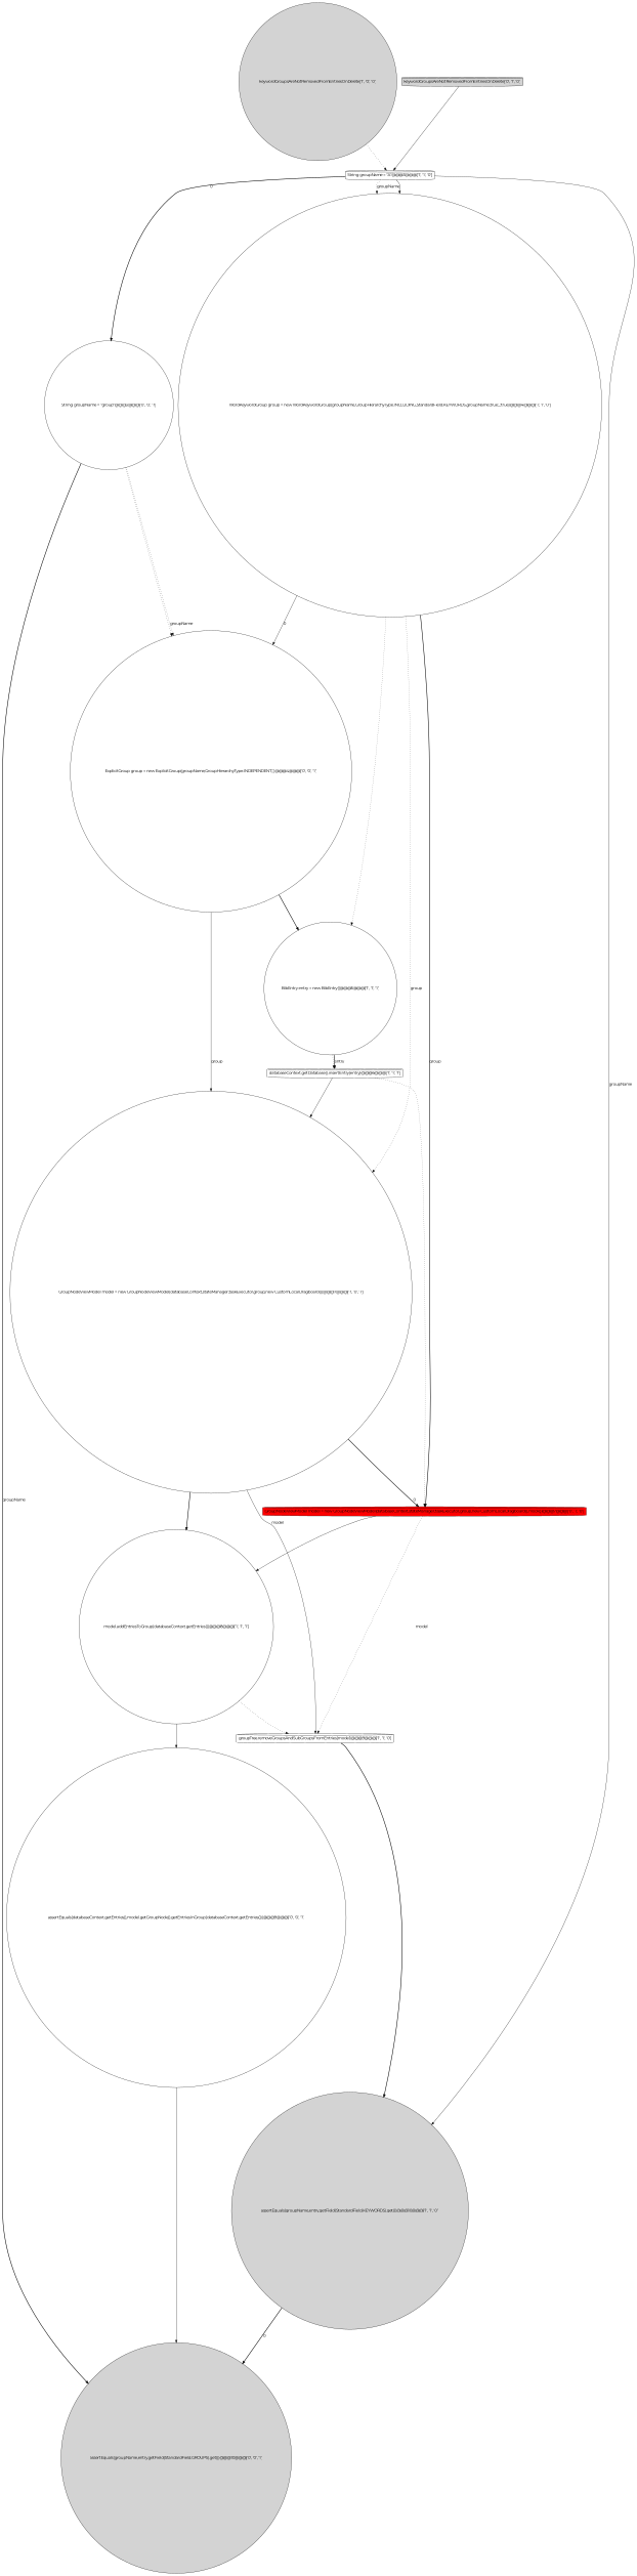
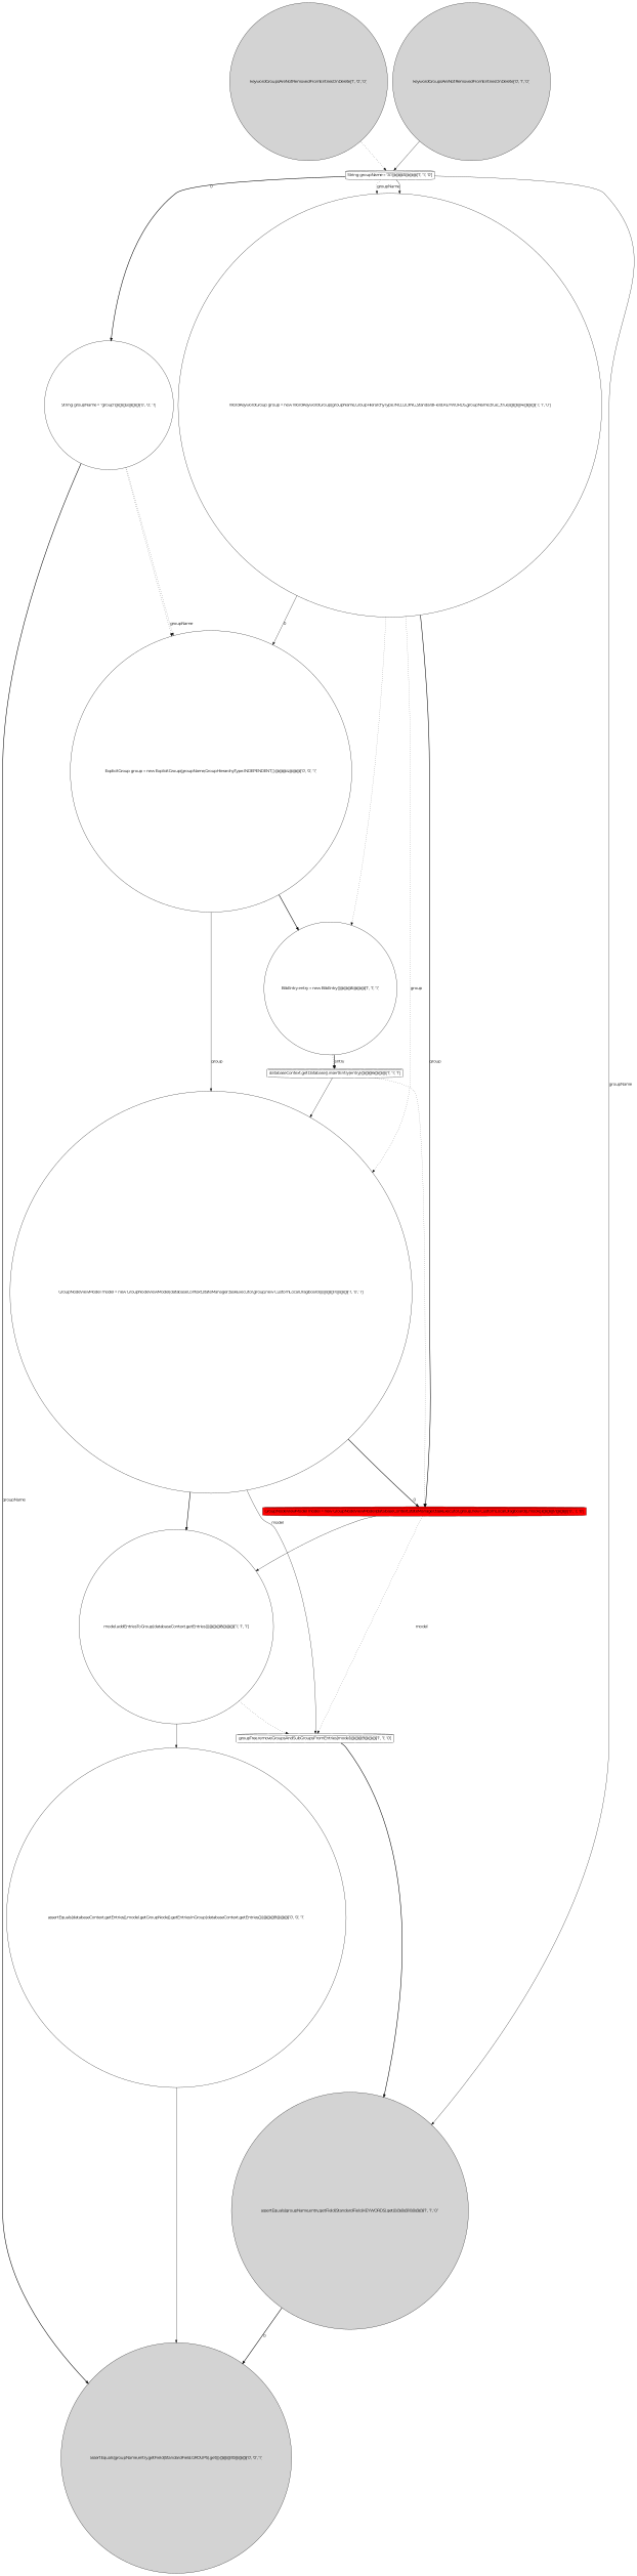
  digraph {
    fontname=Montserrat
    node [fillcolor=white fontname=Montserrat shape=circle style=filled]
    edge [fontname=Montserrat style=dotted]
    n1 [fillcolor=red label="GroupNodeViewModel model = new GroupNodeViewModel(databaseContext,stateManager,taskExecutor,group,new CustomLocalDragboard(),mock())@@@7@@@['0', '1', '0']" shape=cylinder]
    n2 [label="groupTree.removeGroupsAndSubGroupsFromEntries(model)@@@9@@@['1', '1', '0']" shape=cylinder]
    n3 [label="model.addEntriesToGroup(databaseContext.getEntries())@@@8@@@['1', '1', '1']"]
    n4 [fillcolor=lightgray label="assertEquals(groupName,entry.getField(StandardField.KEYWORDS).get())@@@10@@@['1', '1', '0']"]
    n5 [label="assertEquals(databaseContext.getEntries(),model.getGroupNode().getEntriesInGroup(databaseContext.getEntries()))@@@9@@@['0', '0', '1']"]
    n6 [label="String groupName = \"group\"@@@3@@@['0', '0', '1']"]
    n7 [label="ExplicitGroup group = new ExplicitGroup(groupName,GroupHierarchyType.INDEPENDENT,',')@@@4@@@['0', '0', '1']"]
    n8 [fillcolor=lightgray label="assertEquals(groupName,entry.getField(StandardField.GROUPS).get())@@@10@@@['0', '0', '1']"]
    n9 [label="BibEntry entry = new BibEntry()@@@5@@@['1', '1', '1']"]
    n10 [label="GroupNodeViewModel model = new GroupNodeViewModel(databaseContext,stateManager,taskExecutor,group,new CustomLocalDragboard())@@@7@@@['1', '0', '1']"]
    n11 [label="WordKeywordGroup group = new WordKeywordGroup(groupName,GroupHierarchyType.INCLUDING,StandardField.KEYWORDS,groupName,true,',',true)@@@4@@@['1', '1', '0']"]
    n12 [label="databaseContext.getDatabase().insertEntry(entry)@@@6@@@['1', '1', '1']" shape=cylinder]
    n13 [fillcolor=lightgray label="keywordGroupsAreNotRemovedFromEntriesOnDelete['1', '0', '0']"]
    n14 [label="String groupName = \"A\"@@@3@@@['1', '1', '0']" shape=cylinder]
-   n15 [fillcolor=lightgray label="keywordGroupsAreNotRemovedFromEntriesOnDelete['0', '1', '0']" shape=cylinder]
+   n15 [fillcolor=lightgray label="keywordGroupsAreNotRemovedFromEntriesOnDelete['0', '1', '0']"]
    n1 -> n2 [label=model]
    n1 -> n3 [style=solid]
    n2 -> n4 [style=bold]
    n3 -> n2
    n3 -> n5 [style=solid]
    n4 -> n8 [label=0 style=bold]
    n5 -> n8 [style=solid]
    n6 -> n7 [label=groupName]
    n6 -> n7
    n6 -> n8 [label=groupName style=bold]
    n7 -> n9 [style=bold]
    n7 -> n10 [label=group style=solid]
    n9 -> n12 [label=entry style=bold]
    n9 -> n12
    n10 -> n1 [label=0 style=bold]
    n10 -> n2 [label=model style=solid]
    n10 -> n3 [style=bold]
    n11 -> n1 [label=group style=bold]
    n11 -> n7 [label=0 style=solid]
    n11 -> n9
    n11 -> n10 [label=group]
    n12 -> n1
    n12 -> n10 [style=solid]
    n13 -> n14
    n14 -> n4 [label=groupName style=solid]
    n14 -> n6 [label=0 style=bold]
    n14 -> n11 [label=groupName]
    n14 -> n11 [style=solid]
    n15 -> n14 [style=solid]
  }
